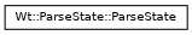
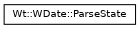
  digraph {
    rankdir=LR
-   n1 [color=black fillcolor=white fontname=Helvetica fontsize=10 height=0.2 label="Wt::ParseState::ParseState" shape=record style=filled width=0.4]
+   n1 [color=black fillcolor=white fontname=Helvetica fontsize=10 height=0.2 label="Wt::WDate::ParseState" shape=record style=filled width=0.4]
  }
